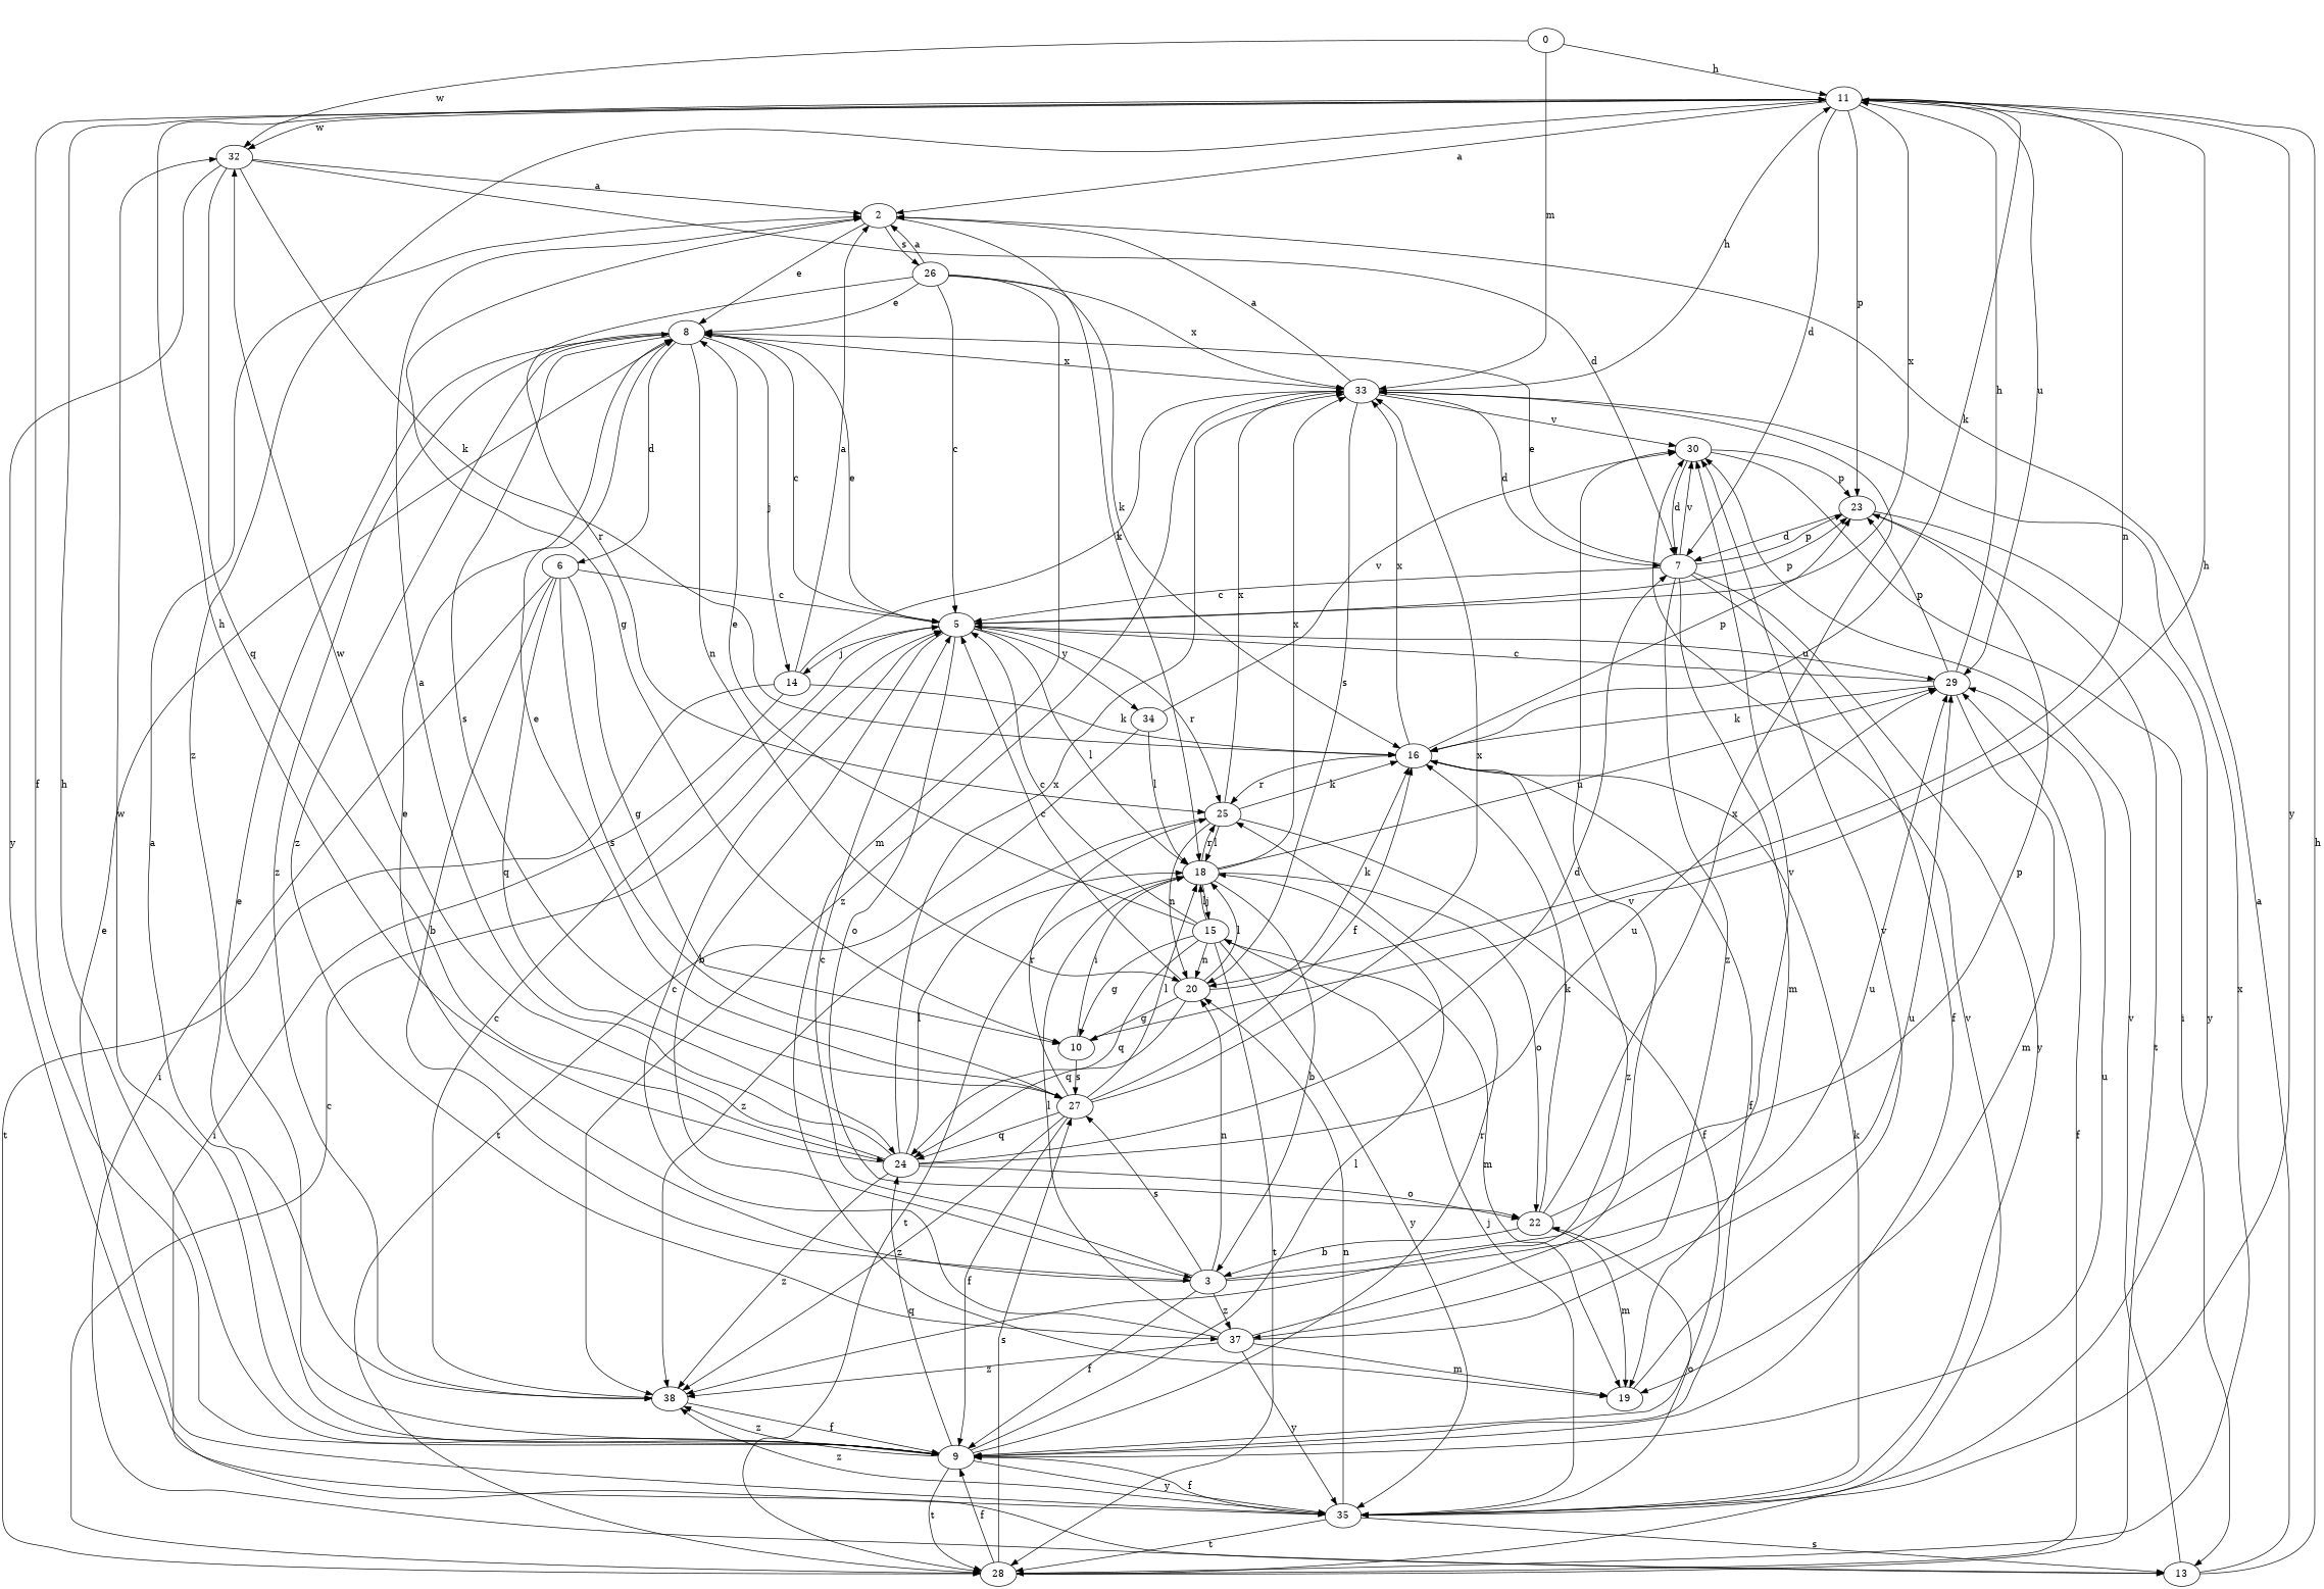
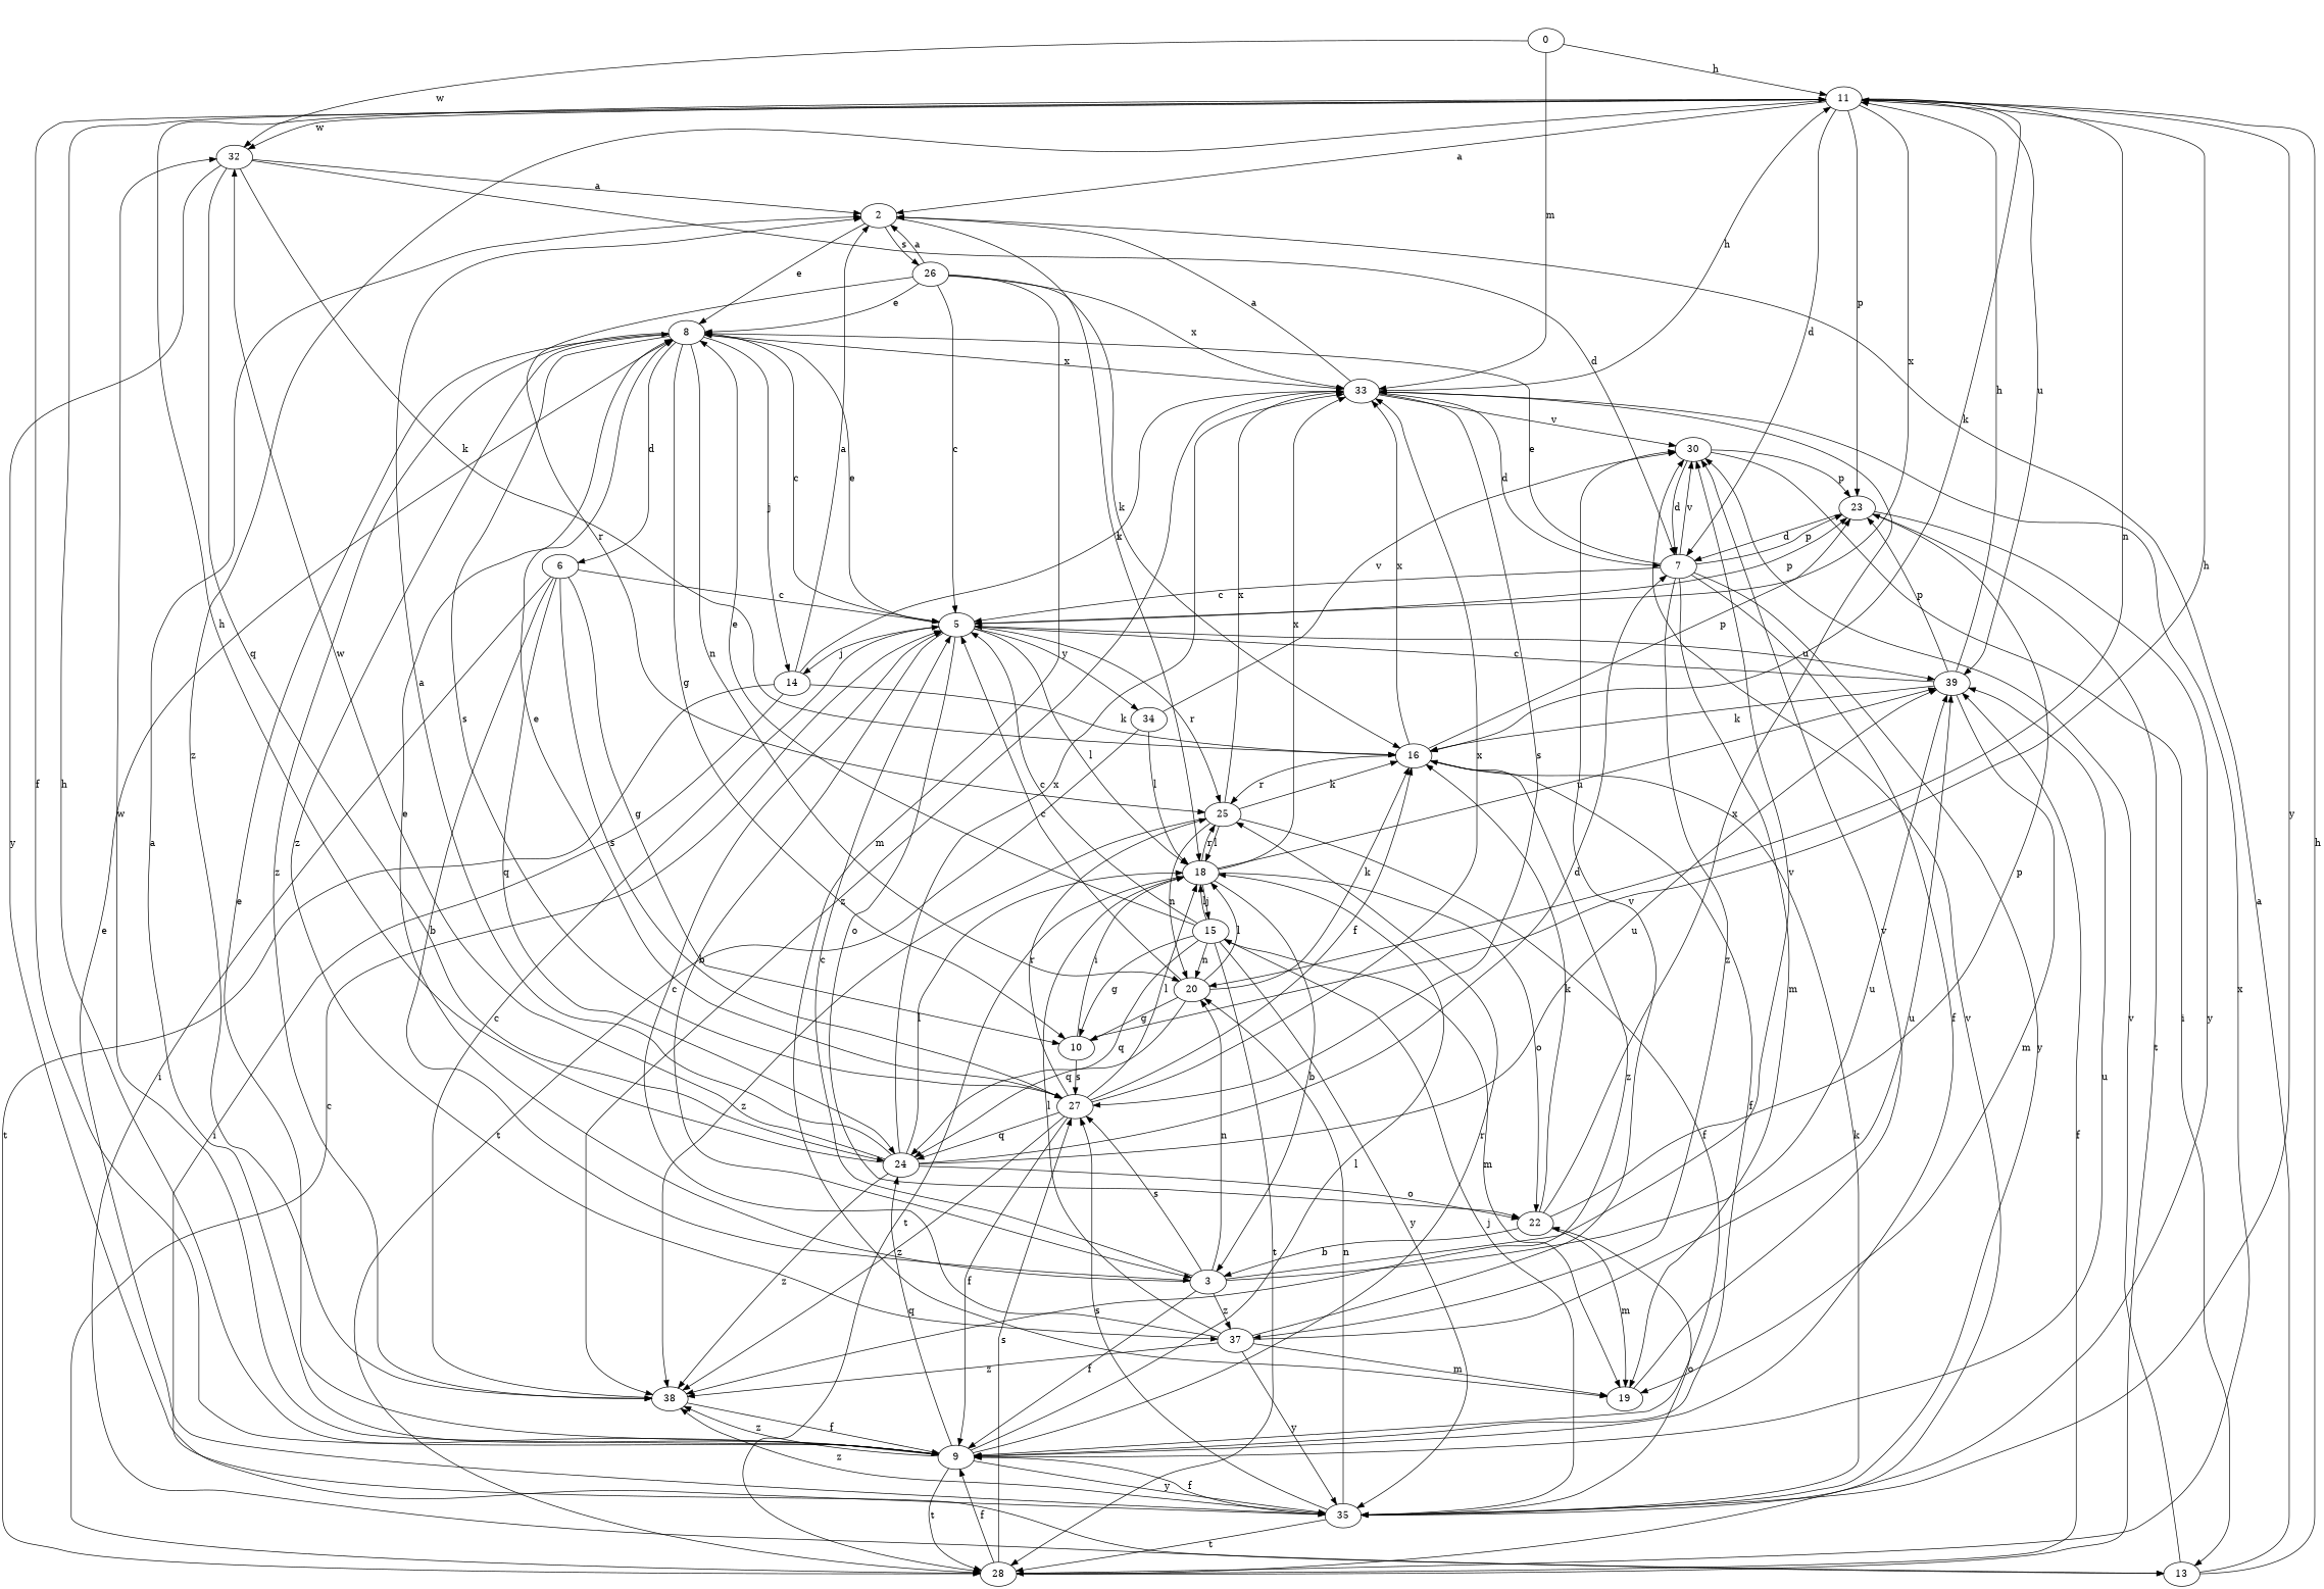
  strict digraph {
    0
    11
    32
    33
    2
    5
    9
    20
-   29
+   29 [label=39]
    23
    7
    35
    38
    16
    24
    27
    30
    8
    10
    18
    26
    37
    14
    6
    3
    22
    25
    28
    15
    19
    34
    13
    0 -> 11 [label=h]
    0 -> 32 [label=w]
    0 -> 33 [label=m]
    11 -> 32 [label=w]
    11 -> 2 [label=a]
    11 -> 5 [label=x]
    11 -> 9 [label=f]
    11 -> 20 [label=n]
    11 -> 29 [label=u]
    11 -> 23 [label=p]
    11 -> 7 [label=d]
    11 -> 35 [label=y]
    11 -> 38 [label=z]
    11 -> 16 [label=k]
    32 -> 2 [label=a]
    32 -> 7 [label=d]
    32 -> 35 [label=y]
    32 -> 16 [label=k]
    32 -> 24 [label=q]
    33 -> 11 [label=h]
    33 -> 2 [label=a]
    33 -> 7 [label=d]
    33 -> 38 [label=z]
-   33 -> 20 [label=s]
+   33 -> 27 [label=s]
    33 -> 30 [label=v]
    2 -> 8 [label=e]
-   2 -> 10 [label=g]
+   8 -> 10 [label=g]
    2 -> 18 [label=l]
    2 -> 26 [label=s]
    5 -> 29 [label=u]
    5 -> 23 [label=p]
    5 -> 8 [label=e]
    5 -> 18 [label=l]
    5 -> 14 [label=j]
    5 -> 3 [label=b]
    5 -> 22 [label=o]
    5 -> 25 [label=r]
    5 -> 34 [label=y]
    9 -> 11 [label=h]
    9 -> 32 [label=w]
    9 -> 2 [label=a]
    9 -> 29 [label=u]
    9 -> 35 [label=y]
    9 -> 38 [label=z]
    9 -> 24 [label=q]
    9 -> 8 [label=e]
    9 -> 18 [label=l]
    9 -> 25 [label=r]
    9 -> 28 [label=t]
    20 -> 5 [label=c]
    20 -> 16 [label=k]
    20 -> 24 [label=q]
    20 -> 10 [label=g]
    20 -> 18 [label=l]
    29 -> 11 [label=h]
    29 -> 5 [label=c]
    29 -> 23 [label=p]
    29 -> 16 [label=k]
    29 -> 19 [label=m]
    23 -> 7 [label=d]
    23 -> 35 [label=y]
    23 -> 28 [label=t]
    7 -> 5 [label=c]
    7 -> 9 [label=f]
    7 -> 23 [label=p]
    7 -> 35 [label=y]
    7 -> 30 [label=v]
    7 -> 8 [label=e]
    7 -> 37 [label=z]
    7 -> 19 [label=m]
    35 -> 9 [label=f]
    35 -> 20 [label=n]
    35 -> 38 [label=z]
    35 -> 16 [label=k]
-   35 -> 13 [label=s]
+   35 -> 27 [label=s]
    35 -> 8 [label=e]
    35 -> 22 [label=o]
    35 -> 28 [label=t]
    35 -> 15 [label=j]
    38 -> 5 [label=c]
    38 -> 9 [label=f]
    16 -> 33 [label=x]
    16 -> 9 [label=f]
    16 -> 23 [label=p]
    16 -> 38 [label=z]
    16 -> 25 [label=r]
    24 -> 11 [label=h]
    24 -> 32 [label=w]
    24 -> 33 [label=x]
    24 -> 2 [label=a]
    24 -> 29 [label=u]
    24 -> 7 [label=d]
    24 -> 38 [label=z]
    24 -> 18 [label=l]
    24 -> 22 [label=o]
    27 -> 33 [label=x]
    27 -> 9 [label=f]
    27 -> 38 [label=z]
    27 -> 16 [label=f]
    27 -> 24 [label=q]
    27 -> 8 [label=e]
    27 -> 18 [label=l]
    27 -> 25 [label=r]
    30 -> 23 [label=p]
    30 -> 7 [label=d]
    30 -> 13 [label=i]
    8 -> 33 [label=x]
    8 -> 5 [label=c]
    8 -> 20 [label=n]
    8 -> 38 [label=z]
    8 -> 27 [label=s]
    8 -> 37 [label=z]
    8 -> 14 [label=j]
    8 -> 6 [label=d]
    10 -> 11 [label=h]
    10 -> 27 [label=s]
    10 -> 18 [label=i]
    18 -> 33 [label=x]
    18 -> 29 [label=u]
    18 -> 3 [label=b]
    18 -> 22 [label=o]
    18 -> 25 [label=r]
    18 -> 28 [label=t]
    18 -> 15 [label=j]
    26 -> 33 [label=x]
    26 -> 2 [label=a]
    26 -> 5 [label=c]
    26 -> 16 [label=k]
    26 -> 8 [label=e]
    26 -> 25 [label=r]
    26 -> 19 [label=m]
    37 -> 5 [label=c]
    37 -> 29 [label=u]
    37 -> 35 [label=y]
    37 -> 38 [label=z]
    37 -> 30 [label=v]
    37 -> 18 [label=l]
    37 -> 19 [label=m]
    14 -> 33 [label=x]
    14 -> 2 [label=a]
    14 -> 16 [label=k]
    14 -> 28 [label=t]
    14 -> 13 [label=i]
    6 -> 5 [label=c]
    6 -> 24 [label=q]
    6 -> 27 [label=s]
    6 -> 10 [label=g]
    6 -> 3 [label=b]
    6 -> 13 [label=i]
    3 -> 5 [label=c]
    3 -> 9 [label=f]
    3 -> 20 [label=n]
    3 -> 29 [label=u]
    3 -> 27 [label=s]
    3 -> 30 [label=v]
    3 -> 8 [label=e]
    3 -> 37 [label=z]
    22 -> 33 [label=x]
    22 -> 23 [label=p]
    22 -> 16 [label=k]
    22 -> 3 [label=b]
    22 -> 19 [label=m]
    25 -> 33 [label=x]
    25 -> 9 [label=f]
    25 -> 20 [label=n]
    25 -> 38 [label=z]
    25 -> 16 [label=k]
    25 -> 18 [label=l]
    28 -> 33 [label=x]
    28 -> 5 [label=c]
    28 -> 9 [label=f]
    28 -> 29 [label=f]
    28 -> 27 [label=s]
    28 -> 30 [label=v]
    15 -> 5 [label=c]
    15 -> 20 [label=n]
    15 -> 35 [label=y]
    15 -> 24 [label=q]
    15 -> 8 [label=e]
    15 -> 10 [label=g]
    15 -> 18 [label=l]
    15 -> 28 [label=t]
    15 -> 19 [label=m]
    19 -> 30 [label=v]
    34 -> 30 [label=v]
    34 -> 18 [label=l]
    34 -> 28 [label=t]
    13 -> 11 [label=h]
    13 -> 2 [label=a]
    13 -> 30 [label=v]
  }
